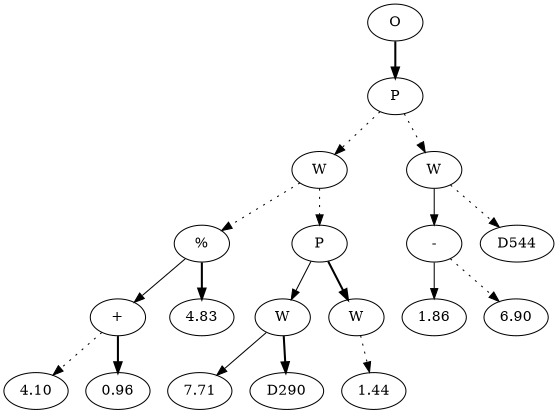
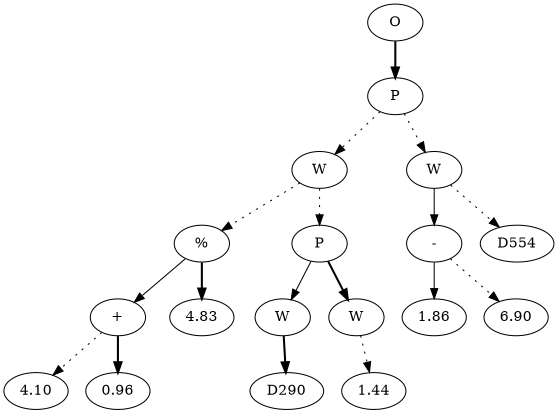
  digraph {
    edge [style=dotted]
    n1 [label=O]
    n2 [label=P]
    n3 [label=W]
    n4 [label=W]
    n5 [label="%"]
    n6 [label=P]
    n7 [label="-"]
-   n8 [label=D544]
+   n8 [label=D554]
    n9 [label="+"]
    n10 [label=4.83]
    n11 [label=W]
    n12 [label=W]
    n13 [label=4.10]
    n14 [label=0.96]
-   n15 [label=7.71]
    n16 [label=D290]
    n17 [label=1.44]
    n18 [label=1.86]
    n19 [label=6.90]
    n1 -> n2 [style=bold]
    n2 -> n3
    n2 -> n4
    n3 -> n5
    n3 -> n6
    n4 -> n7 [style=solid]
    n4 -> n8
    n5 -> n9 [style=solid]
    n5 -> n10 [style=bold]
    n6 -> n11 [style=solid]
    n6 -> n12 [style=bold]
    n7 -> n18 [style=solid]
    n7 -> n19
    n9 -> n13
    n9 -> n14 [style=bold]
-   n11 -> n15 [style=solid]
    n11 -> n16 [style=bold]
    n12 -> n17
  }
